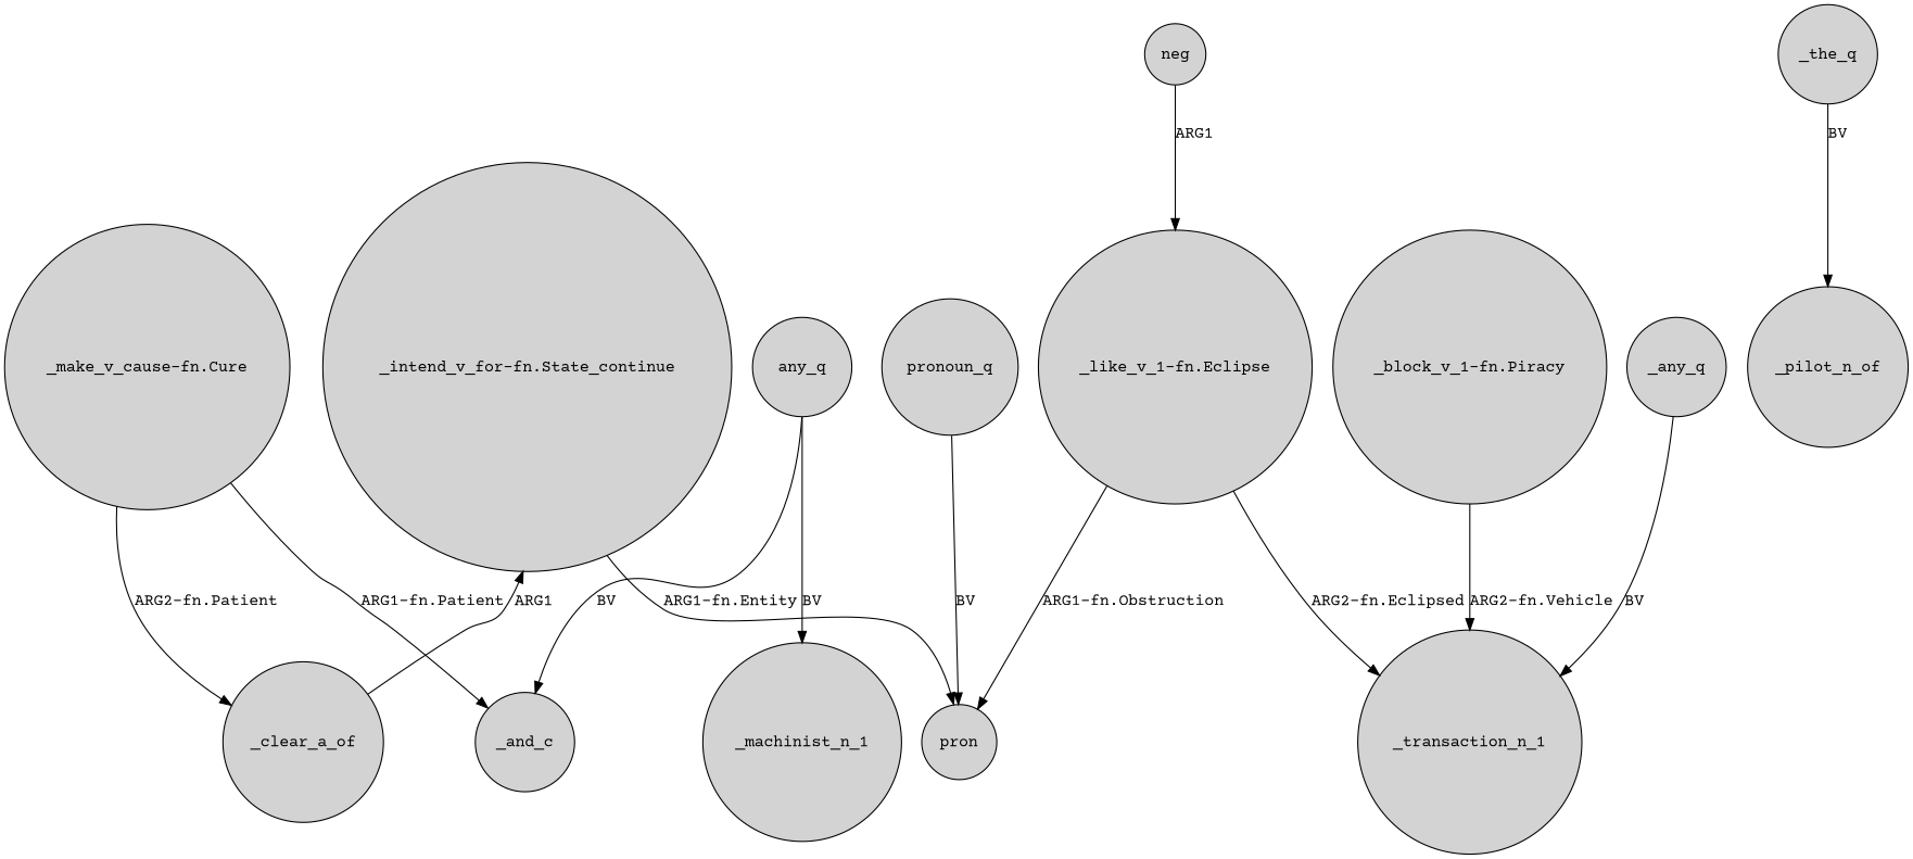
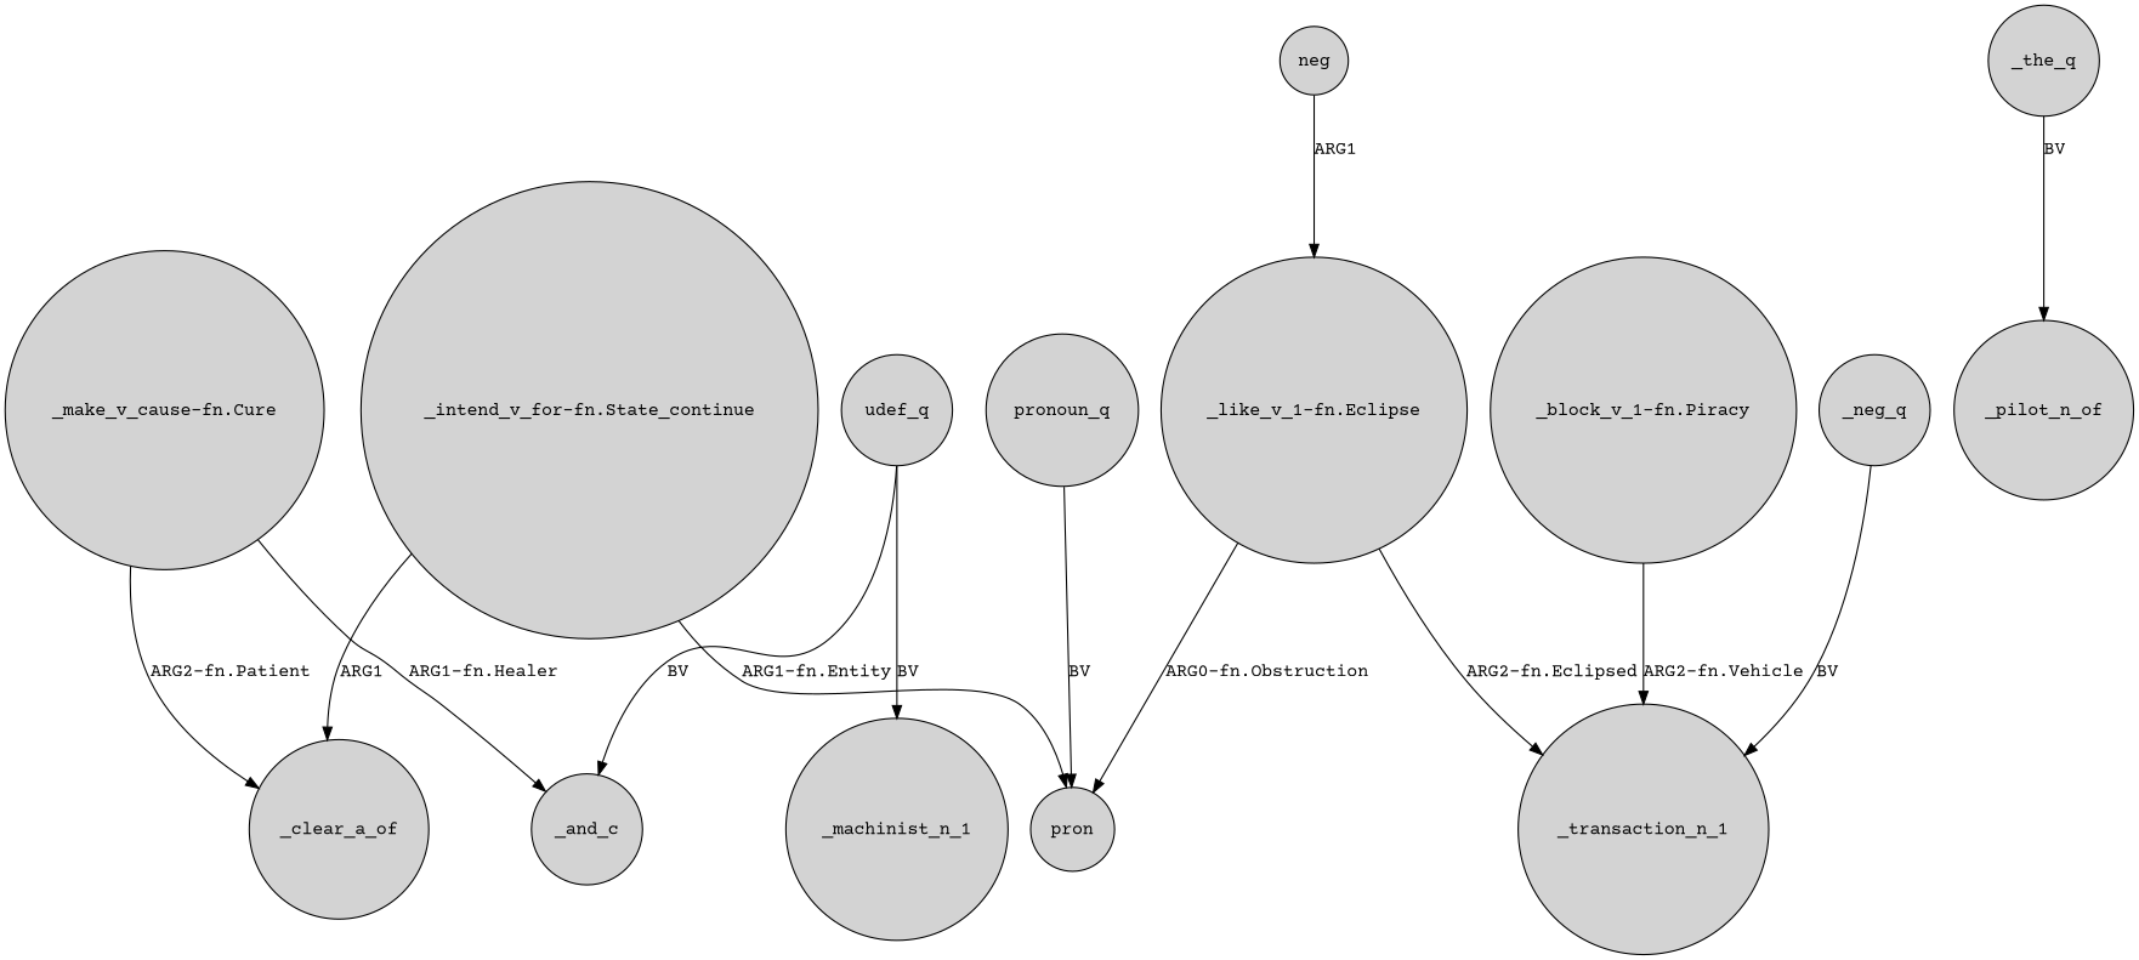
  digraph {
    fontname="Courier Prime"
    node [fontname="Courier Prime" shape=circle style=filled]
    edge [fontname="Courier Prime"]
    "_like_v_1-fn.Eclipse"
    pron
    _transaction_n_1
    "_block_v_1-fn.Piracy"
    _clear_a_of
    "_intend_v_for-fn.State_continue"
-   udef_q [label=any_q]
+   udef_q
    _and_c
    _machinist_n_1
    "_make_v_cause-fn.Cure"
    pronoun_q
    neg
-   _any_q
+   _any_q [label=_neg_q]
    _the_q
    _pilot_n_of
-   "_like_v_1-fn.Eclipse" -> pron [label="ARG1-fn.Obstruction"]
+   "_like_v_1-fn.Eclipse" -> pron [label="ARG0-fn.Obstruction"]
    "_like_v_1-fn.Eclipse" -> _transaction_n_1 [label="ARG2-fn.Eclipsed"]
    "_block_v_1-fn.Piracy" -> _transaction_n_1 [label="ARG2-fn.Vehicle"]
-   _clear_a_of -> "_intend_v_for-fn.State_continue" [label=ARG1]
+   "_intend_v_for-fn.State_continue" -> _clear_a_of [label=ARG1]
    "_intend_v_for-fn.State_continue" -> pron [label="ARG1-fn.Entity"]
    udef_q -> _and_c [label=BV]
    udef_q -> _machinist_n_1 [label=BV]
    "_make_v_cause-fn.Cure" -> _clear_a_of [label="ARG2-fn.Patient"]
-   "_make_v_cause-fn.Cure" -> _and_c [label="ARG1-fn.Patient"]
+   "_make_v_cause-fn.Cure" -> _and_c [label="ARG1-fn.Healer"]
    pronoun_q -> pron [label=BV]
    neg -> "_like_v_1-fn.Eclipse" [label=ARG1]
    _any_q -> _transaction_n_1 [label=BV]
    _the_q -> _pilot_n_of [label=BV]
  }
